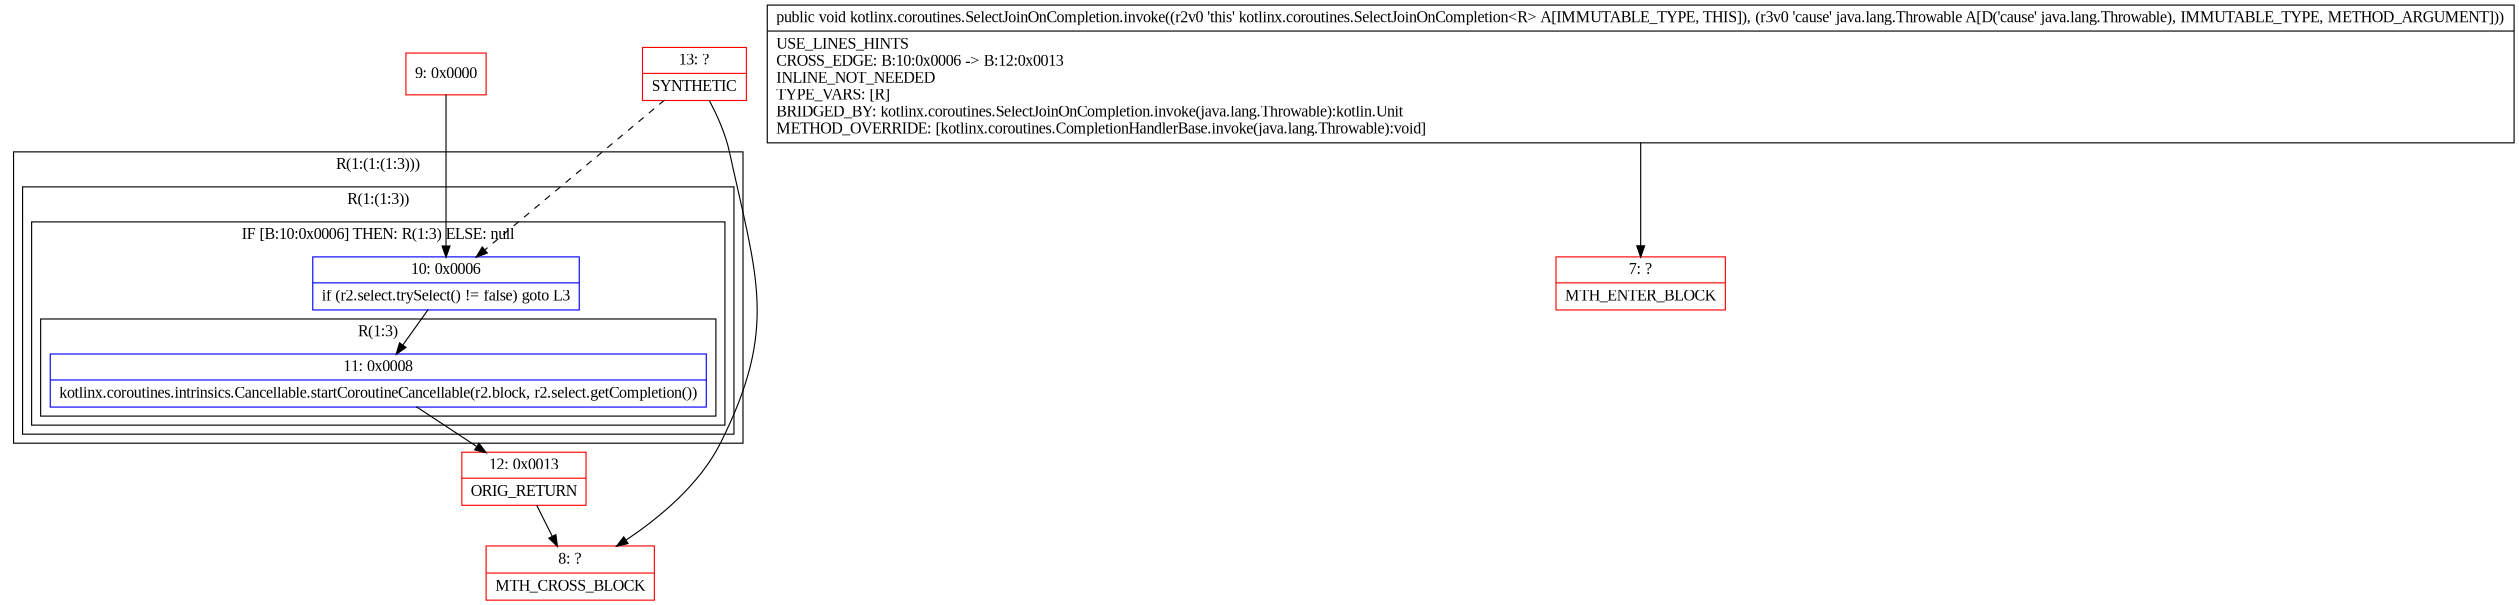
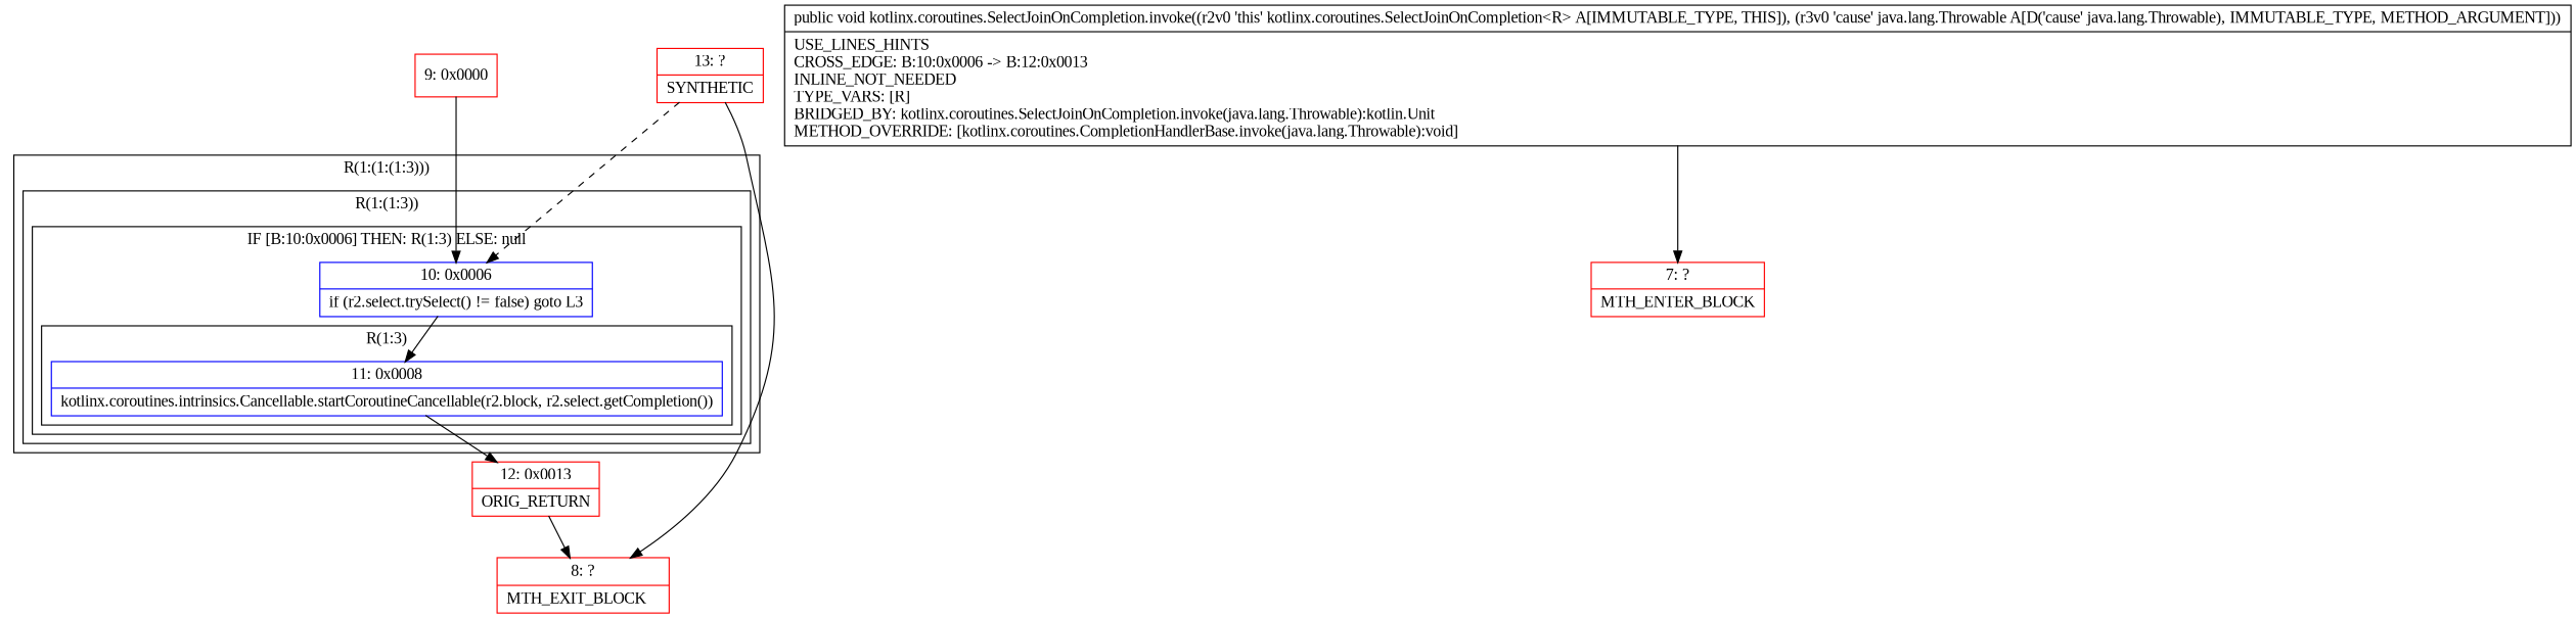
  digraph {
    fontname="Liberation Serif"
    node [color=red fontname="Liberation Serif" shape=record]
    edge [fontname="Liberation Serif"]
    n1 [color=blue label="{11\:\ 0x0008|kotlinx.coroutines.intrinsics.Cancellable.startCoroutineCancellable(r2.block, r2.select.getCompletion())\l}"]
    n2 [color=blue label="{10\:\ 0x0006|if (r2.select.trySelect() != false) goto L3\l}"]
    n3 [label="{12\:\ 0x0013|ORIG_RETURN\l}"]
    n4 [label="{13\:\ ?|SYNTHETIC\l}"]
-   n5 [label="{8\:\ ?|MTH_CROSS_BLOCK\l}"]
+   n5 [label="{8\:\ ?|MTH_EXIT_BLOCK\l}"]
    n6 [label="{7\:\ ?|MTH_ENTER_BLOCK\l}"]
    n7 [label="{9\:\ 0x0000}"]
    n8 [label="{public void kotlinx.coroutines.SelectJoinOnCompletion.invoke((r2v0 'this' kotlinx.coroutines.SelectJoinOnCompletion\<R\> A[IMMUTABLE_TYPE, THIS]), (r3v0 'cause' java.lang.Throwable A[D('cause' java.lang.Throwable), IMMUTABLE_TYPE, METHOD_ARGUMENT]))  | USE_LINES_HINTS\lCROSS_EDGE: B:10:0x0006 \-\> B:12:0x0013\lINLINE_NOT_NEEDED\lTYPE_VARS: [R]\lBRIDGED_BY: kotlinx.coroutines.SelectJoinOnCompletion.invoke(java.lang.Throwable):kotlin.Unit\lMETHOD_OVERRIDE: [kotlinx.coroutines.CompletionHandlerBase.invoke(java.lang.Throwable):void]\l}" color=""]
    subgraph cluster_1 {
      label="R(1:(1:(1:3)))"
      subgraph cluster_2 {
        label="R(1:(1:3))"
        subgraph cluster_3 {
          label="IF [B:10:0x0006] THEN: R(1:3) ELSE: null"
          n2
          subgraph cluster_4 {
            label="R(1:3)"
            n1
          }
        }
      }
    }
    n1 -> n3
    n2 -> n1
    n3 -> n5
    n4 -> n2 [style=dashed]
    n4 -> n5
    n7 -> n2
    n8 -> n6
  }
